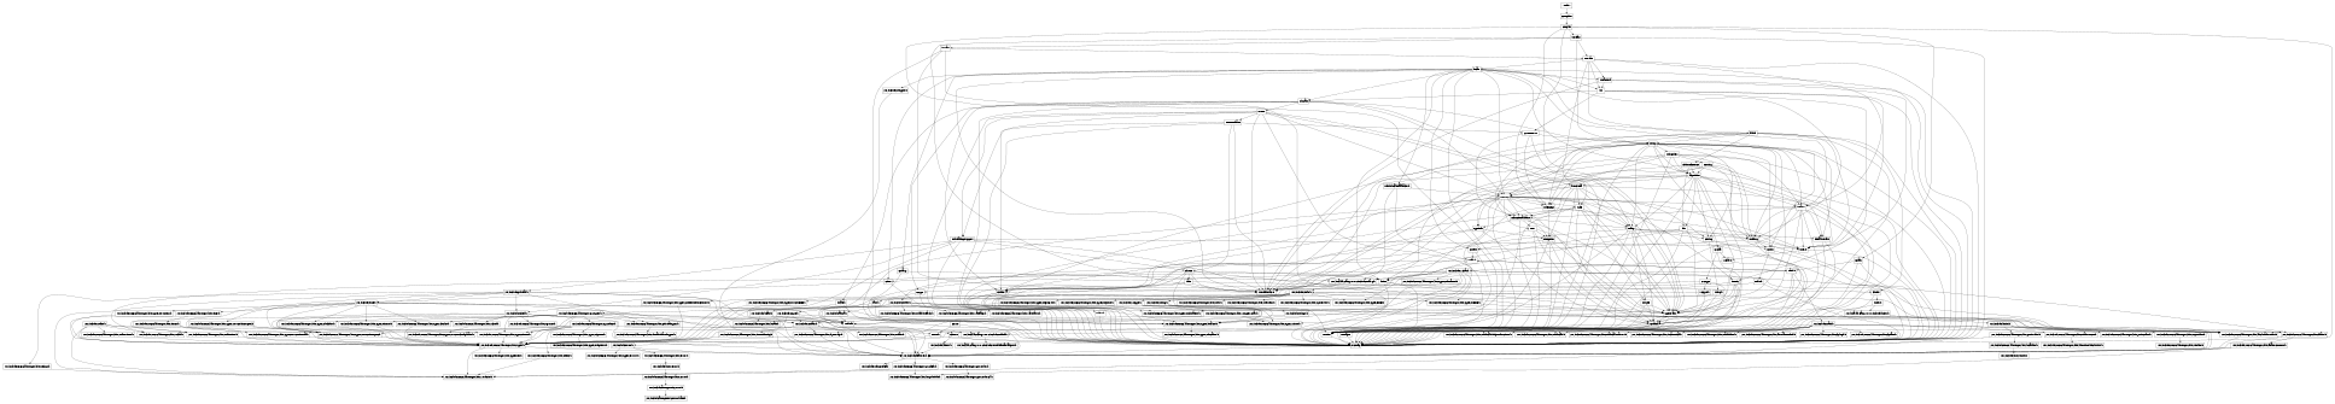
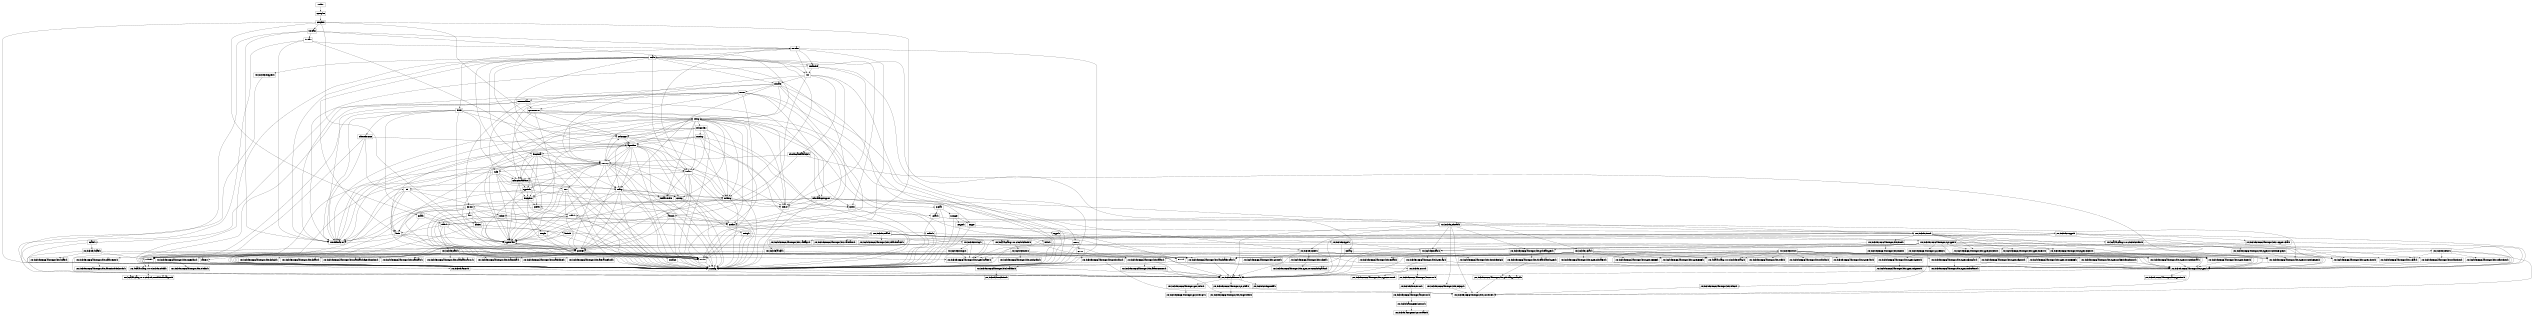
  digraph {
    node [shape=box]
    n1 [label="\<stdin\>"]
    n2 [label=ccomplex]
    n3 [label=complex]
    n4 [label=__config]
    n5 [label=type_traits]
    n6 [label=version]
    n7 [label=stdexcept]
    n8 [label=cmath]
    n9 [label=sstream]
    n10 [label="/usr/include/x86_64-linux-gnu/gnu/stubs-64.h"]
    n11 [label=__debug]
    n12 [label=cstdio]
    n13 [label=cstddef]
    n14 [label=cstdlib]
    n15 [label=iosfwd]
    n16 [label="stdio.h"]
    n17 [label="/usr/local/lib/clang/10.0.0/include/stddef.h"]
    n18 [label=__nullptr]
    n19 [label="stdlib.h"]
    n20 [label="/usr/include/features.h"]
    n21 [label="wchar.h"]
    n22 [label="/usr/include/stdio.h"]
    n23 [label="/usr/include/x86_64-linux-gnu/bits/types/__fpos_t.h"]
    n24 [label="/usr/include/x86_64-linux-gnu/bits/types/__fpos64_t.h"]
    n25 [label="/usr/include/x86_64-linux-gnu/bits/types/struct_FILE.h"]
    n26 [label="/usr/include/x86_64-linux-gnu/bits/types/cookie_io_functions_t.h"]
    n27 [label="/usr/include/x86_64-linux-gnu/bits/stdio_lim.h"]
    n28 [label="/usr/include/x86_64-linux-gnu/bits/sys_errlist.h"]
    n29 [label="/usr/include/x86_64-linux-gnu/bits/stdio.h"]
    n30 [label="/usr/include/x86_64-linux-gnu/bits/libc-header-start.h"]
    n31 [label="stddef.h"]
    n32 [label="/usr/include/x86_64-linux-gnu/bits/types.h"]
    n33 [label="/usr/local/lib/clang/10.0.0/include/stdarg.h"]
    n34 [label="/usr/include/x86_64-linux-gnu/bits/types/__FILE.h"]
    n35 [label="/usr/include/x86_64-linux-gnu/bits/types/FILE.h"]
    n36 [label="/usr/include/x86_64-linux-gnu/bits/types/__mbstate_t.h"]
    n37 [label="/usr/include/x86_64-linux-gnu/bits/wordsize.h"]
    n38 [label="/usr/include/x86_64-linux-gnu/bits/typesizes.h"]
    n39 [label="/usr/include/pthread.h"]
    n40 [label="/usr/include/time.h"]
    n41 [label="/usr/include/sched.h"]
    n42 [label="/usr/include/x86_64-linux-gnu/bits/setjmp.h"]
    n43 [label="/usr/include/endian.h"]
    n44 [label="/usr/include/x86_64-linux-gnu/bits/types/struct_timespec.h"]
    n45 [label="/usr/include/x86_64-linux-gnu/bits/pthreadtypes.h"]
    n46 [label="/usr/include/x86_64-linux-gnu/bits/types/locale_t.h"]
    n47 [label="/usr/include/x86_64-linux-gnu/bits/time.h"]
-   n48 [label="/usr/include/x86_64-linux-gnu/bits/types/struct_tm.h"]
    n49 [label="/usr/include/x86_64-linux-gnu/bits/types/struct_itimerspec.h"]
    n50 [label="/usr/include/x86_64-linux-gnu/bits/types/clock_t.h"]
    n51 [label="/usr/include/x86_64-linux-gnu/bits/types/clockid_t.h"]
    n52 [label="/usr/include/x86_64-linux-gnu/bits/types/time_t.h"]
    n53 [label="/usr/include/x86_64-linux-gnu/bits/types/timer_t.h"]
    n54 [label="/usr/include/x86_64-linux-gnu/bits/sched.h"]
    n55 [label="/usr/include/x86_64-linux-gnu/bits/cpu-set.h"]
    n56 [label="/usr/include/x86_64-linux-gnu/bits/endian.h"]
    n57 [label="/usr/include/x86_64-linux-gnu/bits/byteswap.h"]
    n58 [label="/usr/include/x86_64-linux-gnu/bits/uintn-identity.h"]
    n59 [label="/usr/include/stdc-predef.h"]
    n60 [label="/usr/include/x86_64-linux-gnu/sys/cdefs.h"]
    n61 [label="/usr/include/x86_64-linux-gnu/gnu/stubs.h"]
    n62 [label="/usr/include/x86_64-linux-gnu/bits/thread-shared-types.h"]
    n63 [label=memory]
    n64 [label=typeinfo]
    n65 [label=new]
    n66 [label=iterator]
    n67 [label=__functional_base]
    n68 [label=tuple]
    n69 [label=cassert]
    n70 [label=atomic]
    n71 [label=limits]
    n72 [label=__undef_macros]
    n73 [label=cstring]
    n74 [label=utility]
    n75 [label=cstdint]
    n76 [label=exception]
    n77 [label=initializer_list]
    n78 [label=__tuple]
    n79 [label="/usr/include/assert.h"]
    n80 [label="string.h"]
    n81 [label="stdint.h"]
    n82 [label=functional]
    n83 [label=bit]
    n84 [label=cwchar]
    n85 [label=cwctype]
    n86 [label=cctype]
    n87 [label="wctype.h"]
    n88 [label="/usr/include/wchar.h"]
-   n89 [label="fast.h"]
+   n89 [label="ctype.h"]
    n90 [label="/usr/include/wctype.h"]
    n91 [label="/usr/include/ctype.h"]
-   n92 [label="/usr/include/x86_64-linux-gnu/bits/types/__locale_t.h"]
    n93 [label="/usr/include/x86_64-linux-gnu/bits/wctype-wchar.h"]
    n94 [label="/usr/include/x86_64-linux-gnu/bits/types/wint_t.h"]
    n95 [label="/usr/local/lib/clang/10.0.0/include/__stddef_max_align_t.h"]
    n96 [label=mutex]
    n97 [label=__mutex_base]
    n98 [label=__threading_support]
    n99 [label=chrono]
    n100 [label=system_error]
    n101 [label="errno.h"]
    n102 [label=ctime]
    n103 [label=ratio]
+   n104 [label=__errc]
    n105 [label=string]
    n106 [label=climits]
    n107 [label="/usr/include/x86_64-linux-gnu/bits/timex.h"]
    n108 [label="/usr/include/x86_64-linux-gnu/bits/types/struct_timeval.h"]
    n109 [label="limits.h"]
    n110 [label="/usr/local/lib/clang/10.0.0/include/limits.h"]
    n111 [label="/usr/include/limits.h"]
    n112 [label="/usr/include/x86_64-linux-gnu/bits/posix1_lim.h"]
    n113 [label="/usr/include/x86_64-linux-gnu/bits/posix2_lim.h"]
    n114 [label="/usr/include/x86_64-linux-gnu/bits/xopen_lim.h"]
    n115 [label="/usr/include/x86_64-linux-gnu/bits/local_lim.h"]
    n116 [label="/usr/include/x86_64-linux-gnu/bits/uio_lim.h"]
    n117 [label="/usr/include/linux/limits.h"]
    n118 [label=cerrno]
    n119 [label=algorithm]
    n120 [label=string_view]
    n121 [label="/usr/include/errno.h"]
    n122 [label="/usr/include/x86_64-linux-gnu/bits/errno.h"]
    n123 [label="/usr/include/x86_64-linux-gnu/bits/types/error_t.h"]
    n124 [label="/usr/include/linux/errno.h"]
    n125 [label="/usr/include/x86_64-linux-gnu/asm/errno.h"]
    n126 [label="/usr/include/asm-generic/errno.h"]
    n127 [label="/usr/include/asm-generic/errno-base.h"]
    n128 [label="/usr/include/x86_64-linux-gnu/bits/types/struct_sched_param.h"]
    n129 [label="locale.h"]
    n130 [label="/usr/include/locale.h"]
    n131 [label="/usr/include/x86_64-linux-gnu/bits/locale.h"]
    n132 [label=streambuf]
    n133 [label=ios]
    n134 [label=__locale]
    n135 [label=locale]
    n136 [label=cstdarg]
    n137 [label="/usr/include/nl_types.h"]
    n138 [label="__bsd_locale_fallbacks.h"]
    n139 [label="/usr/include/stdlib.h"]
    n140 [label="math.h"]
    n141 [label=bitset]
    n142 [label=__bit_reference]
    n143 [label=istream]
    n144 [label=ostream]
    n145 [label="/usr/include/x86_64-linux-gnu/bits/waitflags.h"]
    n146 [label="/usr/include/x86_64-linux-gnu/bits/waitstatus.h"]
    n147 [label="/usr/include/x86_64-linux-gnu/bits/floatn.h"]
    n148 [label="/usr/include/x86_64-linux-gnu/sys/types.h"]
    n149 [label="/usr/include/alloca.h"]
    n150 [label="/usr/include/x86_64-linux-gnu/bits/stdlib-bsearch.h"]
    n151 [label="/usr/include/math.h"]
    n152 [label="/usr/include/x86_64-linux-gnu/bits/floatn-common.h"]
    n153 [label="/usr/include/x86_64-linux-gnu/bits/stdint-intn.h"]
    n154 [label="/usr/include/x86_64-linux-gnu/sys/select.h"]
    n155 [label="/usr/include/x86_64-linux-gnu/bits/long-double.h"]
    n156 [label="/usr/include/x86_64-linux-gnu/bits/select.h"]
    n157 [label="/usr/include/x86_64-linux-gnu/bits/types/sigset_t.h"]
    n158 [label="/usr/include/x86_64-linux-gnu/bits/types/__sigset_t.h"]
+   n159 [label="/usr/include/x86_64-linux-gnu/bits/pthreadtypes-arch.h"]
    n160 [label="/usr/include/x86_64-linux-gnu/bits/math-vector.h"]
    n161 [label="/usr/include/x86_64-linux-gnu/bits/flt-eval-method.h"]
    n162 [label="/usr/include/x86_64-linux-gnu/bits/fp-logb.h"]
    n163 [label="/usr/include/x86_64-linux-gnu/bits/fp-fast.h"]
    n164 [label="/usr/include/x86_64-linux-gnu/bits/mathcalls-helper-functions.h"]
    n165 [label="/usr/include/x86_64-linux-gnu/bits/mathcalls.h"]
    n166 [label="/usr/include/x86_64-linux-gnu/bits/mathcalls-narrow.h"]
    n167 [label="/usr/include/x86_64-linux-gnu/bits/iscanonical.h"]
    n168 [label="/usr/include/x86_64-linux-gnu/bits/mathinline.h"]
    n169 [label="/usr/include/x86_64-linux-gnu/bits/libm-simd-decl-stubs.h"]
    n170 [label="/usr/include/x86_64-linux-gnu/bits/wchar.h"]
    n171 [label="/usr/include/x86_64-linux-gnu/bits/types/mbstate_t.h"]
    n172 [label=__string]
    n173 [label="/usr/include/string.h"]
    n174 [label="/usr/include/strings.h"]
+   n175 [label="/usr/local/lib/clang/10.0.0/include/stdint.h"]
    n176 [label="/usr/include/stdint.h"]
    n177 [label="/usr/include/x86_64-linux-gnu/bits/stdint-uintn.h"]
    n1 -> n2
    n2 -> n3
    n3 -> n4
    n3 -> n5
    n3 -> n6
    n3 -> n7
    n3 -> n8
    n3 -> n9
    n4 -> n20
    n5 -> n4
    n5 -> n6
    n5 -> n13
    n6 -> n4
    n7 -> n4
    n7 -> n15
    n7 -> n76
    n8 -> n4
    n8 -> n6
    n8 -> n140
    n9 -> n4
    n9 -> n72
    n9 -> n105
    n9 -> n143
    n9 -> n144
    n11 -> n4
    n11 -> n12
    n11 -> n13
    n11 -> n14
    n11 -> n15
    n12 -> n4
    n12 -> n16
    n13 -> n4
    n13 -> n5
    n13 -> n6
    n13 -> n17
    n13 -> n18
    n14 -> n4
    n14 -> n19
    n15 -> n4
    n15 -> n21
    n16 -> n4
    n16 -> n22
    n17 -> n95
    n18 -> n4
    n19 -> n4
    n19 -> n139
    n19 -> n140
    n20 -> n59
    n20 -> n60
    n20 -> n61
    n21 -> n4
    n21 -> n88
    n22 -> n23
    n22 -> n24
    n22 -> n25
    n22 -> n26
    n22 -> n27
    n22 -> n28
    n22 -> n29
    n22 -> n30
    n22 -> n31
    n22 -> n32
-   n33 -> n22
+   n22 -> n33
    n22 -> n34
    n22 -> n35
    n23 -> n32
    n23 -> n36
    n24 -> n32
    n24 -> n36
    n25 -> n32
    n26 -> n32
    n30 -> n20
    n31 -> n17
    n32 -> n20
    n32 -> n37
    n32 -> n38
    n39 -> n20
    n39 -> n37
    n39 -> n40
    n39 -> n41
    n39 -> n42
    n39 -> n43
    n39 -> n44
    n39 -> n45
    n40 -> n20
    n40 -> n31
    n40 -> n44
    n40 -> n46
    n40 -> n47
-   n40 -> n48
    n40 -> n49
    n40 -> n50
    n40 -> n51
    n40 -> n52
    n40 -> n53
    n41 -> n20
    n41 -> n31
    n41 -> n32
    n41 -> n44
    n41 -> n52
    n41 -> n54
    n41 -> n55
    n42 -> n37
    n43 -> n20
    n43 -> n56
    n43 -> n57
    n43 -> n58
    n44 -> n32
    n45 -> n62
-   n46 -> n92
    n47 -> n32
    n47 -> n107
-   n48 -> n32
    n49 -> n32
    n49 -> n44
    n50 -> n32
    n51 -> n32
    n52 -> n32
    n53 -> n32
    n54 -> n128
    n57 -> n20
    n57 -> n32
    n58 -> n32
    n60 -> n37
    n60 -> n155
    n61 -> n10
+   n62 -> n159
    n63 -> n4
    n63 -> n5
    n63 -> n6
    n63 -> n7
    n63 -> n13
    n63 -> n15
    n63 -> n64
    n63 -> n65
    n63 -> n66
    n63 -> n67
    n63 -> n68
    n63 -> n69
    n63 -> n70
    n63 -> n71
    n63 -> n72
    n63 -> n73
    n63 -> n74
    n63 -> n75
    n64 -> n4
    n64 -> n13
    n64 -> n75
    n64 -> n76
    n65 -> n4
    n65 -> n5
    n65 -> n6
    n65 -> n13
    n65 -> n76
    n66 -> n4
    n66 -> n5
    n66 -> n6
    n66 -> n11
    n66 -> n13
    n66 -> n15
    n66 -> n67
    n66 -> n77
    n67 -> n4
    n67 -> n5
    n67 -> n64
    n67 -> n65
    n67 -> n74
    n67 -> n76
    n68 -> n4
    n68 -> n5
    n68 -> n6
    n68 -> n13
    n68 -> n67
    n68 -> n74
    n68 -> n78
    n69 -> n4
    n69 -> n79
    n70 -> n4
    n70 -> n5
    n70 -> n6
    n70 -> n13
    n70 -> n75
    n71 -> n4
    n71 -> n5
    n71 -> n6
    n71 -> n72
    n73 -> n4
    n73 -> n80
    n74 -> n4
    n74 -> n5
    n74 -> n6
    n74 -> n11
    n74 -> n13
    n74 -> n73
    n74 -> n75
    n74 -> n77
    n74 -> n78
    n75 -> n4
    n75 -> n81
    n76 -> n4
    n76 -> n5
    n76 -> n6
    n76 -> n13
    n76 -> n14
    n77 -> n4
    n77 -> n13
    n78 -> n4
    n78 -> n5
    n78 -> n13
    n79 -> n20
    n80 -> n4
    n80 -> n173
    n81 -> n4
+   n81 -> n175
    n82 -> n4
    n82 -> n5
    n82 -> n6
    n82 -> n63
    n82 -> n64
    n82 -> n67
    n82 -> n68
    n82 -> n74
    n82 -> n76
    n83 -> n4
    n83 -> n5
    n83 -> n6
    n83 -> n11
    n83 -> n71
    n83 -> n72
    n84 -> n4
    n84 -> n21
    n84 -> n85
    n85 -> n4
    n85 -> n86
    n85 -> n87
    n86 -> n4
    n86 -> n89
    n87 -> n4
    n87 -> n90
    n88 -> n30
    n88 -> n31
    n88 -> n33
    n88 -> n34
    n88 -> n35
    n88 -> n46
    n88 -> n94
    n88 -> n147
    n88 -> n170
    n88 -> n171
    n89 -> n4
    n89 -> n91
    n90 -> n20
    n90 -> n32
    n90 -> n46
    n90 -> n93
    n90 -> n94
    n91 -> n20
    n91 -> n32
    n91 -> n43
    n91 -> n46
    n93 -> n32
    n93 -> n43
    n93 -> n94
    n96 -> n4
    n96 -> n6
    n96 -> n63
    n96 -> n68
    n96 -> n72
    n96 -> n75
    n96 -> n82
    n96 -> n97
    n96 -> n98
    n97 -> n4
    n97 -> n72
    n97 -> n98
    n97 -> n99
    n97 -> n100
    n98 -> n4
    n98 -> n15
    n98 -> n39
    n98 -> n41
    n98 -> n72
    n98 -> n99
    n98 -> n101
    n99 -> n4
    n99 -> n5
    n99 -> n6
    n99 -> n71
    n99 -> n72
    n99 -> n102
    n99 -> n103
    n100 -> n5
    n100 -> n7
    n100 -> n67
+   n100 -> n104
    n100 -> n105
    n101 -> n4
    n101 -> n121
    n102 -> n4
    n102 -> n40
    n103 -> n4
-   n34 -> n5
+   n103 -> n5
    n103 -> n72
    n103 -> n75
    n103 -> n106
+   n104 -> n4
+   n104 -> n118
    n105 -> n4
    n105 -> n5
    n105 -> n6
    n105 -> n7
    n105 -> n11
    n105 -> n12
    n105 -> n15
    n105 -> n63
    n105 -> n66
    n105 -> n67
    n105 -> n72
    n105 -> n73
    n105 -> n74
    n105 -> n75
    n105 -> n77
    n105 -> n84
    n105 -> n119
    n105 -> n120
    n106 -> n4
    n106 -> n109
    n107 -> n32
    n107 -> n108
    n108 -> n32
    n109 -> n4
    n109 -> n110
    n110 -> n111
    n111 -> n30
    n111 -> n112
    n111 -> n113
    n111 -> n114
    n112 -> n37
    n112 -> n115
    n114 -> n116
    n115 -> n117
    n118 -> n4
    n118 -> n101
    n119 -> n4
    n119 -> n5
    n119 -> n6
    n119 -> n11
    n119 -> n13
    n119 -> n63
    n119 -> n66
    n119 -> n72
    n119 -> n73
    n119 -> n74
    n119 -> n77
    n119 -> n82
    n119 -> n83
    n120 -> n4
    n120 -> n6
    n120 -> n7
    n120 -> n11
    n120 -> n66
    n120 -> n71
    n120 -> n72
-   n120 -> n119
+   n7 -> n119
    n120 -> n172
    n121 -> n20
    n121 -> n122
    n121 -> n123
    n122 -> n124
    n124 -> n125
    n125 -> n126
    n126 -> n127
    n129 -> n4
    n129 -> n130
    n130 -> n20
    n130 -> n31
    n130 -> n46
    n130 -> n131
    n132 -> n4
    n132 -> n15
    n132 -> n72
    n132 -> n133
    n133 -> n4
    n133 -> n15
    n133 -> n70
    n133 -> n100
    n133 -> n134
    n134 -> n4
    n134 -> n63
    n134 -> n74
    n134 -> n75
    n134 -> n86
    n134 -> n96
    n134 -> n105
    n134 -> n129
    n135 -> n4
    n135 -> n6
    n135 -> n11
    n135 -> n12
    n135 -> n14
    n135 -> n63
    n135 -> n66
    n135 -> n71
    n135 -> n72
    n135 -> n102
    n135 -> n119
    n135 -> n132
    n135 -> n133
    n135 -> n134
    n135 -> n136
    n135 -> n137
-   n135 -> n138
+   n133 -> n138
    n136 -> n4
    n136 -> n33
    n137 -> n20
    n138 -> n19
    n138 -> n33
    n138 -> n63
    n139 -> n30
    n139 -> n46
    n139 -> n145
    n139 -> n146
    n139 -> n147
    n139 -> n148
    n139 -> n149
    n139 -> n150
    n140 -> n4
    n140 -> n5
    n140 -> n19
    n140 -> n71
    n140 -> n151
    n141 -> n4
    n141 -> n7
    n141 -> n13
    n141 -> n15
    n141 -> n67
    n141 -> n72
    n141 -> n105
    n141 -> n106
    n141 -> n142
    n142 -> n4
    n142 -> n72
    n142 -> n83
    n142 -> n119
    n143 -> n4
    n143 -> n6
    n143 -> n72
    n143 -> n144
    n144 -> n4
    n144 -> n6
    n144 -> n66
    n144 -> n132
    n144 -> n133
    n144 -> n135
    n144 -> n141
    n147 -> n20
    n147 -> n152
    n148 -> n20
    n148 -> n31
    n148 -> n32
    n148 -> n43
    n148 -> n45
    n148 -> n50
    n148 -> n51
    n148 -> n52
    n148 -> n53
    n148 -> n153
    n148 -> n154
    n149 -> n20
    n149 -> n31
    n151 -> n30
    n151 -> n32
    n151 -> n147
    n151 -> n160
    n151 -> n161
    n151 -> n162
    n151 -> n163
    n151 -> n164
    n151 -> n165
    n151 -> n166
    n151 -> n167
    n151 -> n168
    n152 -> n20
    n152 -> n155
    n153 -> n32
    n154 -> n20
    n154 -> n32
    n154 -> n44
    n154 -> n52
    n154 -> n108
    n154 -> n156
    n154 -> n157
    n156 -> n37
    n157 -> n158
+   n159 -> n37
    n160 -> n169
    n171 -> n36
    n172 -> n4
    n172 -> n11
    n172 -> n12
    n172 -> n63
    n172 -> n72
    n172 -> n119
    n173 -> n30
    n173 -> n31
    n173 -> n46
    n173 -> n174
    n174 -> n20
    n174 -> n31
    n174 -> n46
+   n175 -> n176
    n176 -> n30
    n176 -> n32
    n176 -> n37
    n176 -> n153
    n176 -> n170
    n176 -> n177
    n177 -> n32
  }
